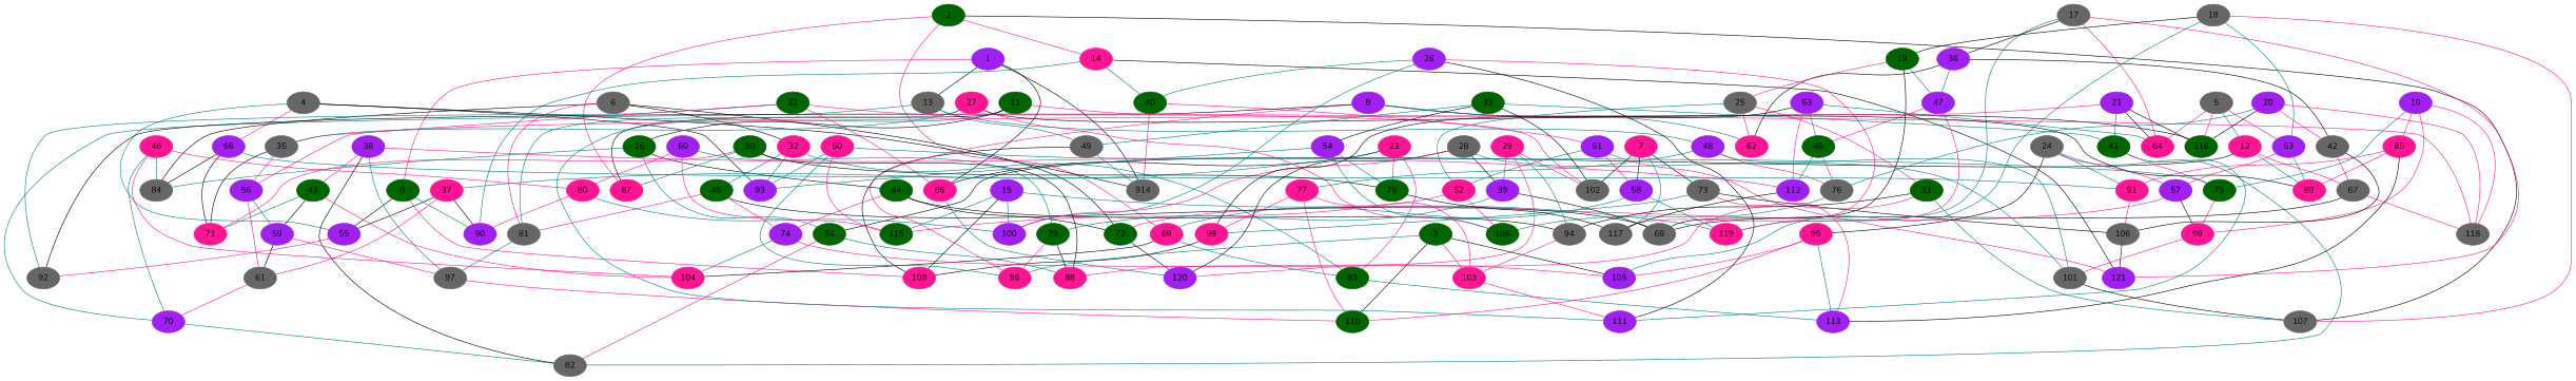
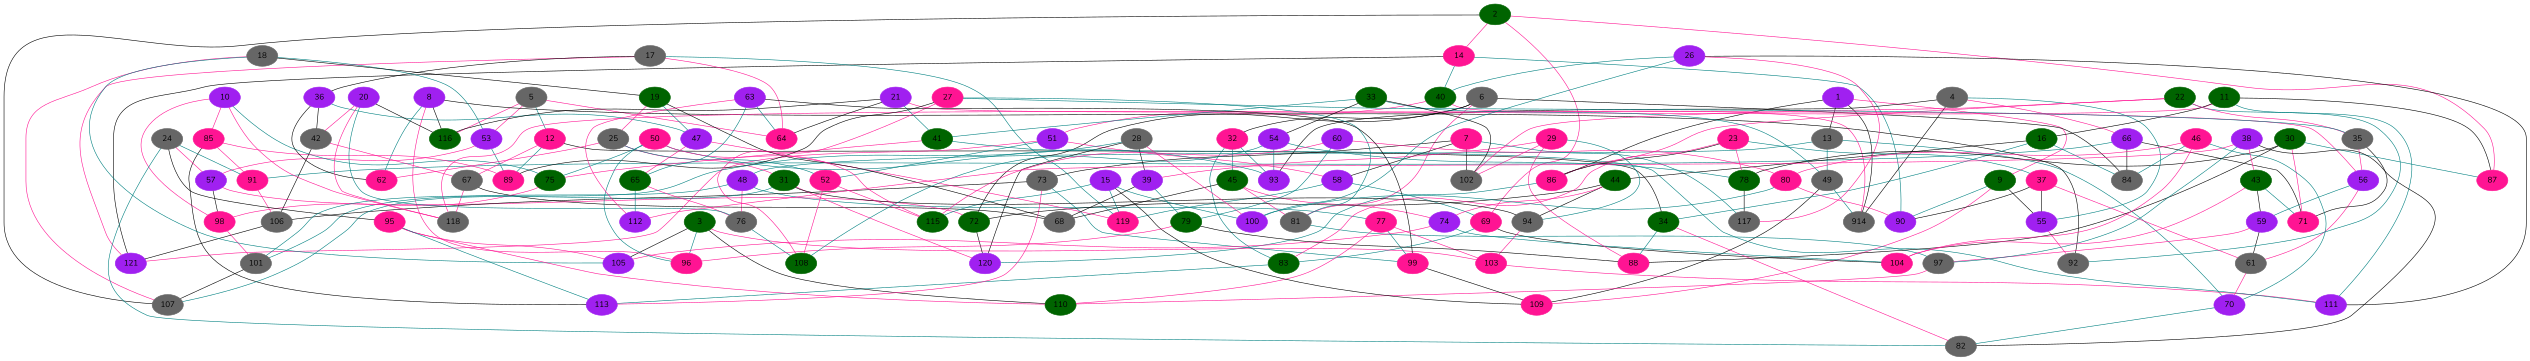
  graph {
    fontname=Nunito
    node [color=purple fontname=Nunito style=filled]
    edge [color=deeppink fontname=Nunito]
    9 [color=darkgreen]
    1
    13 [color=gray40]
    86 [color=deeppink]
    n5 [color=gray40 label=914]
    55
    90
    109 [color=deeppink]
    48
    49 [color=gray40]
    70
    120
    2 [color=darkgreen]
    14 [color=deeppink]
    69 [color=deeppink]
    87 [color=deeppink]
    107 [color=gray40]
    40 [color=darkgreen]
    121
    83 [color=darkgreen]
    104 [color=deeppink]
    3 [color=darkgreen]
    96 [color=deeppink]
    103 [color=deeppink]
    105
    110 [color=darkgreen]
    111
    4 [color=gray40]
    66
    93
    92 [color=gray40]
    84 [color=gray40]
    91 [color=deeppink]
    71 [color=deeppink]
    5 [color=gray40]
    12 [color=deeppink]
    53
    64 [color=deeppink]
    116 [color=darkgreen]
    34 [color=darkgreen]
    67 [color=gray40]
    89 [color=deeppink]
    57
    6 [color=gray40]
    32 [color=deeppink]
    72 [color=darkgreen]
    81 [color=gray40]
    45 [color=darkgreen]
    97 [color=gray40]
    7 [color=deeppink]
    58
    73 [color=gray40]
    102 [color=gray40]
    117 [color=gray40]
    119 [color=deeppink]
    106 [color=gray40]
    99 [color=deeppink]
    113
    8
    62 [color=deeppink]
    75 [color=darkgreen]
    10
    85 [color=deeppink]
    98 [color=deeppink]
    118 [color=gray40]
    101 [color=gray40]
    11 [color=darkgreen]
    16 [color=darkgreen]
    44 [color=darkgreen]
    82 [color=gray40]
    88 [color=deeppink]
    68 [color=gray40]
    76 [color=gray40]
    77 [color=deeppink]
    51
    15
    100
    115 [color=darkgreen]
    94 [color=gray40]
    74
    17 [color=gray40]
    36
    47
    42 [color=gray40]
    18 [color=gray40]
    19 [color=darkgreen]
    25 [color=gray40]
    31 [color=darkgreen]
    52 [color=deeppink]
    65 [color=darkgreen]
    20
    108 [color=darkgreen]
    21
    41 [color=darkgreen]
    56
    61 [color=gray40]
    59
    22 [color=darkgreen]
    35 [color=gray40]
    23 [color=deeppink]
    37 [color=deeppink]
    78 [color=darkgreen]
    24 [color=gray40]
    95 [color=deeppink]
    26
    27 [color=deeppink]
    28 [color=gray40]
    39
    79 [color=darkgreen]
    29 [color=deeppink]
    30 [color=darkgreen]
    33 [color=darkgreen]
    54
    38
    43 [color=darkgreen]
    112
    46 [color=deeppink]
    80 [color=deeppink]
    50 [color=deeppink]
    60
    63
    9 -- 55 [color=black]
    9 -- 90 [color=teal]
    9 -- 109
    1 -- 9
    1 -- 13 [color=black]
    1 -- 86 [color=black]
    1 -- n5 [color=black]
    13 -- 48 [color=teal]
    13 -- 49 [color=teal]
    13 -- 70 [color=teal]
    86 -- 120 [color=teal]
    55 -- 92
    48 -- 101 [color=teal]
    48 -- 76
    48 -- 77 [color=teal]
    49 -- n5 [color=teal]
    49 -- 109 [color=black]
    70 -- 82 [color=teal]
    2 -- 14
    2 -- 69
    2 -- 87
    2 -- 107 [color=black]
    14 -- 90 [color=teal]
    14 -- 40 [color=teal]
    14 -- 121 [color=black]
    69 -- 83 [color=teal]
    69 -- 104 [color=black]
    40 -- n5
    40 -- 51
    83 -- 113 [color=teal]
    3 -- 96 [color=teal]
    3 -- 103
    3 -- 105 [color=black]
    3 -- 110 [color=black]
    103 -- 111
    4 -- n5 [color=black]
    4 -- 55 [color=teal]
    4 -- 66
    4 -- 93 [color=black]
    66 -- 84 [color=black]
    66 -- 91 [color=teal]
    66 -- 71 [color=black]
    91 -- 106
    5 -- 12 [color=teal]
    5 -- 53
    5 -- 64
    5 -- 116
    12 -- 34 [color=black]
    12 -- 67
    12 -- 89 [color=teal]
    53 -- 89 [color=teal]
    53 -- 57
    34 -- 82
    34 -- 88 [color=teal]
    67 -- 118
    67 -- 68 [color=black]
    57 -- 72
    57 -- 98 [color=black]
    6 -- 84 [color=black]
    6 -- 32 [color=black]
    6 -- 72 [color=black]
    6 -- 81
    32 -- 83 [color=teal]
    32 -- 93 [color=teal]
    32 -- 45 [color=teal]
    72 -- 120 [color=black]
    81 -- 97 [color=teal]
    45 -- 81
    45 -- 68 [color=black]
    45 -- 74
    97 -- 110
    7 -- 58 [color=black]
    7 -- 73 [color=black]
    7 -- 102 [color=black]
    7 -- 117 [color=teal]
    58 -- 69 [color=teal]
    58 -- 119 [color=teal]
    73 -- 106 [color=black]
    73 -- 99 [color=teal]
    73 -- 113
    106 -- 121 [color=black]
    99 -- 109 [color=black]
    8 -- 96
    8 -- 92 [color=black]
    8 -- 116 [color=black]
    8 -- 62 [color=teal]
    75 -- 98
    10 -- 75 [color=teal]
    10 -- 85
    10 -- 98
    10 -- 118
    85 -- 91
    85 -- 89
    85 -- 113 [color=black]
    98 -- 101
    101 -- 107 [color=black]
    11 -- 87 [color=black]
    11 -- 111 [color=teal]
    11 -- 118
    11 -- 16 [color=black]
    16 -- 84 [color=teal]
    16 -- 34 [color=teal]
    16 -- 44 [color=black]
    44 -- 72 [color=black]
    44 -- 94 [color=black]
    44 -- 74
    76 -- 108 [color=teal]
    77 -- 103
    77 -- 110
-   77 -- 99
+   77 -- 99 [color=teal]
    51 -- 121
    51 -- 58
    51 -- 52 [color=teal]
    15 -- 109 [color=black]
    15 -- 119 [color=teal]
    15 -- 100 [color=teal]
    15 -- 115 [color=teal]
    94 -- 103
    74 -- 104 [color=teal]
    74 -- 105
    17 -- 121
    17 -- 64
    17 -- 119 [color=teal]
    17 -- 36 [color=black]
    36 -- 62 [color=black]
    36 -- 47 [color=teal]
    36 -- 42 [color=black]
    47 -- 119
    47 -- 65
    42 -- 67
    42 -- 106 [color=black]
    18 -- 107
    18 -- 105 [color=teal]
    18 -- 53 [color=teal]
    18 -- 19 [color=black]
    19 -- 68 [color=black]
    19 -- 47 [color=teal]
    19 -- 25
    25 -- 62
    25 -- 31
    25 -- 52 [color=teal]
    31 -- 120
    31 -- 107 [color=teal]
    31 -- 94 [color=black]
    52 -- 115
    52 -- 108
    65 -- 76
    65 -- 112 [color=teal]
    20 -- 116 [color=black]
    20 -- 118
    20 -- 76 [color=teal]
    20 -- 42
    21 -- 64 [color=black]
    21 -- 116 [color=black]
    21 -- 41 [color=teal]
    21 -- 56
    41 -- 111 [color=teal]
    41 -- 75
    56 -- 61
    56 -- 59 [color=teal]
    61 -- 70
    59 -- 97
    59 -- 61 [color=black]
    22 -- 86
    22 -- 92 [color=teal]
    22 -- 102
    22 -- 35
    35 -- 71 [color=black]
    35 -- 56
    23 -- 86 [color=black]
    23 -- 83
    23 -- 37 [color=teal]
    23 -- 78
    37 -- 55 [color=black]
    37 -- 90 [color=black]
    37 -- 61
    78 -- 117 [color=black]
    24 -- 91 [color=teal]
    24 -- 57
    24 -- 82 [color=teal]
    24 -- 95 [color=black]
    95 -- 105
    95 -- 110
    95 -- 113 [color=teal]
    26 -- 40 [color=teal]
    26 -- 111 [color=black]
    26 -- 117
    26 -- 100 [color=teal]
    27 -- 89 [color=black]
    27 -- 81 [color=teal]
    27 -- 108
    27 -- 35 [color=teal]
    28 -- 120 [color=black]
    28 -- 101 [color=teal]
    28 -- 100
    28 -- 39 [color=black]
    39 -- 68 [color=black]
    39 -- 79 [color=teal]
    79 -- 96
    79 -- 88 [color=black]
    29 -- 102
    29 -- 88
    29 -- 94 [color=teal]
    29 -- 39
    30 -- 87 [color=teal]
    30 -- 71
    30 -- 88 [color=black]
    30 -- 78 [color=black]
    33 -- 49 [color=teal]
    33 -- 102 [color=black]
    33 -- 41 [color=teal]
    33 -- 54 [color=black]
    54 -- 93 [color=teal]
    54 -- 108 [color=teal]
    54 -- 78 [color=teal]
    38 -- 97 [color=teal]
    38 -- 82 [color=black]
    38 -- 43
    38 -- 112
    43 -- 104
    43 -- 71 [color=teal]
    43 -- 59 [color=black]
-   112 -- 117 [color=black]
    46 -- 70 [color=teal]
    46 -- 104
    46 -- 84 [color=teal]
    46 -- 80
    80 -- 90
    80 -- 100 [color=teal]
    50 -- 96 [color=teal]
    50 -- 93 [color=teal]
    50 -- 75 [color=teal]
    50 -- 115
    60 -- 115
    60 -- 79 [color=teal]
    60 -- 80
    63 -- 64 [color=teal]
    63 -- 99 [color=black]
    63 -- 65 [color=teal]
    63 -- 112
  }
